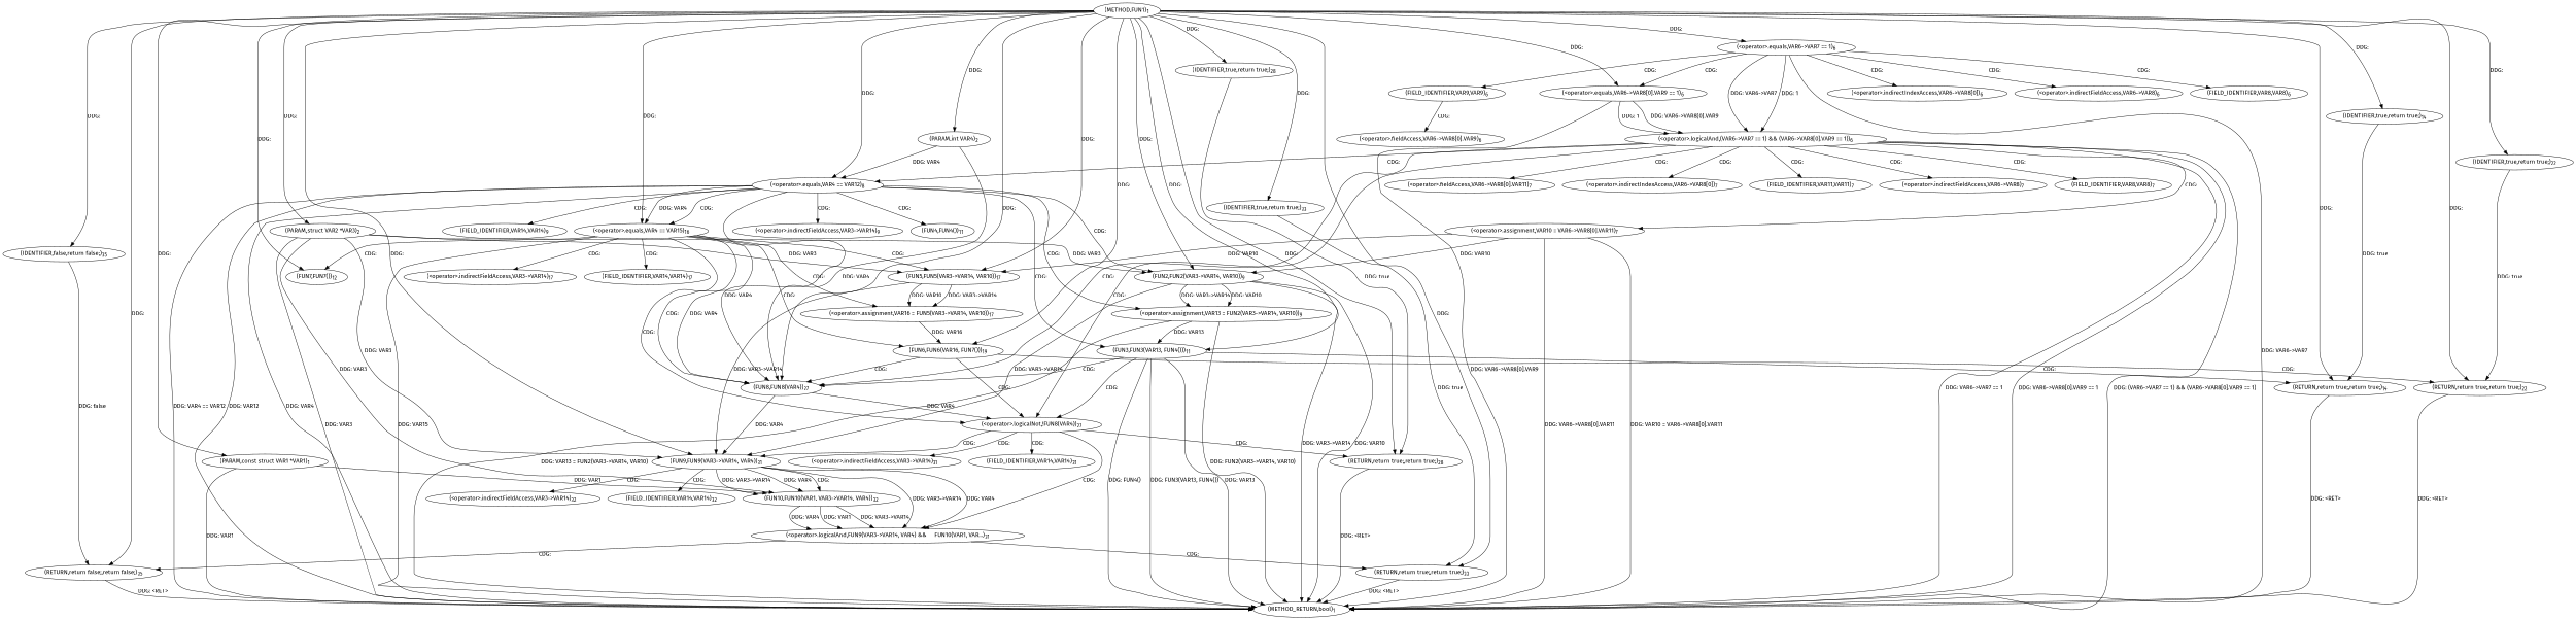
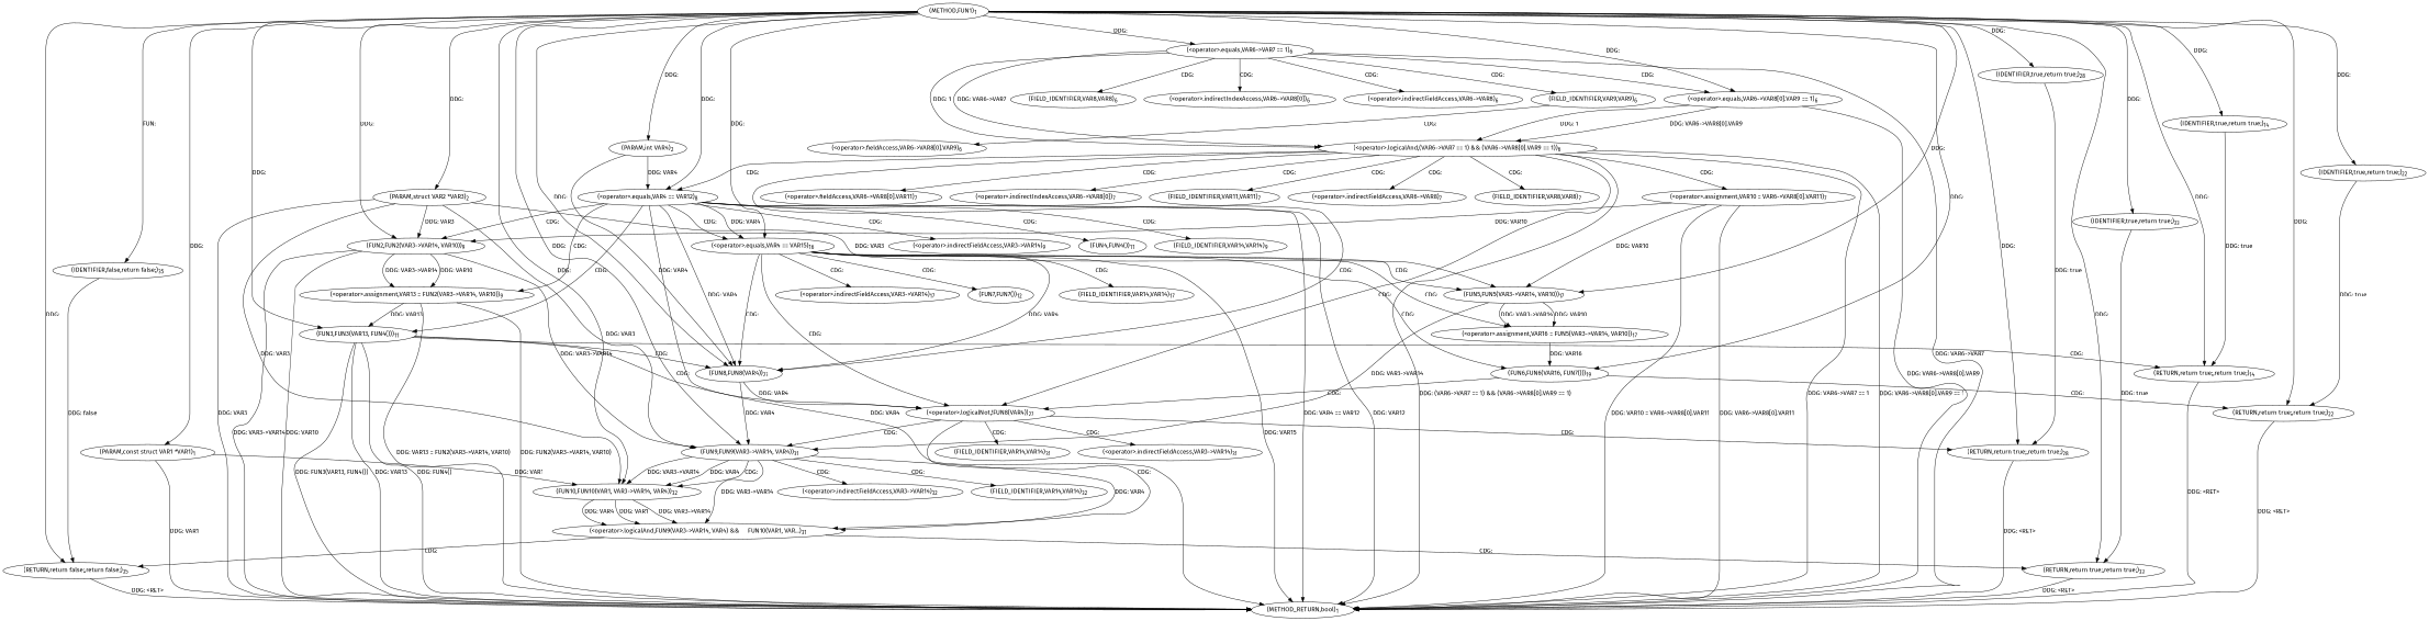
  digraph {
    fontname="Fira Sans"
    node [fontname="Fira Sans"]
    edge [fontname="Fira Sans"]
    n1 [label=<(METHOD,FUN1)<SUB>1</SUB>>]
    n2 [label=<(PARAM,const struct VAR1 *VAR1)<SUB>1</SUB>>]
    n3 [label=<(PARAM,struct VAR2 *VAR3)<SUB>2</SUB>>]
    n4 [label=<(PARAM,int VAR4)<SUB>2</SUB>>]
    n5 [label=<(RETURN,return false;,return false;)<SUB>35</SUB>>]
    n6 [label=<(IDENTIFIER,false,return false;)<SUB>35</SUB>>]
    n7 [label=<(RETURN,return true;,return true;)<SUB>28</SUB>>]
    n8 [label=<(RETURN,return true;,return true;)<SUB>33</SUB>>]
    n9 [label=<(&lt;operator&gt;.equals,VAR6-&gt;VAR7 == 1)<SUB>6</SUB>>]
    n10 [label=<(&lt;operator&gt;.equals,VAR6-&gt;VAR8[0].VAR9 == 1)<SUB>6</SUB>>]
    n11 [label=<(&lt;operator&gt;.equals,VAR4 == VAR12)<SUB>8</SUB>>]
    n12 [label=<(FUN8,FUN8(VAR4))<SUB>27</SUB>>]
    n13 [label=<(IDENTIFIER,true,return true;)<SUB>28</SUB>>]
    n14 [label=<(FUN9,FUN9(VAR3-&gt;VAR14, VAR4))<SUB>31</SUB>>]
    n15 [label=<(FUN10,FUN10(VAR1, VAR3-&gt;VAR14, VAR4))<SUB>32</SUB>>]
    n16 [label=<(IDENTIFIER,true,return true;)<SUB>33</SUB>>]
    n17 [label=<(FUN3,FUN3(VAR13, FUN4()))<SUB>11</SUB>>]
    n18 [label=<(FUN2,FUN2(VAR3-&gt;VAR14, VAR10))<SUB>9</SUB>>]
    n19 [label=<(RETURN,return true;,return true;)<SUB>14</SUB>>]
    n20 [label=<(&lt;operator&gt;.equals,VAR4 == VAR15)<SUB>16</SUB>>]
    n21 [label=<(IDENTIFIER,true,return true;)<SUB>14</SUB>>]
    n22 [label=<(FUN6,FUN6(VAR16, FUN7()))<SUB>19</SUB>>]
    n23 [label=<(FUN5,FUN5(VAR3-&gt;VAR14, VAR10))<SUB>17</SUB>>]
    n24 [label=<(RETURN,return true;,return true;)<SUB>22</SUB>>]
    n25 [label=<(IDENTIFIER,true,return true;)<SUB>22</SUB>>]
    n26 [label=<(METHOD_RETURN,bool)<SUB>1</SUB>>]
    n27 [label=<(&lt;operator&gt;.logicalAnd,(VAR6-&gt;VAR7 == 1) &amp;&amp; (VAR6-&gt;VAR8[0].VAR9 == 1))<SUB>6</SUB>>]
    n28 [label=<(&lt;operator&gt;.indirectIndexAccess,VAR6-&gt;VAR8[0])<SUB>6</SUB>>]
    n29 [label=<(FIELD_IDENTIFIER,VAR9,VAR9)<SUB>6</SUB>>]
    n30 [label=<(&lt;operator&gt;.indirectFieldAccess,VAR6-&gt;VAR8)<SUB>6</SUB>>]
    n31 [label=<(FIELD_IDENTIFIER,VAR8,VAR8)<SUB>6</SUB>>]
    n32 [label=<(&lt;operator&gt;.assignment,VAR13 = FUN2(VAR3-&gt;VAR14, VAR10))<SUB>9</SUB>>]
    n33 [label=<(&lt;operator&gt;.indirectFieldAccess,VAR3-&gt;VAR14)<SUB>9</SUB>>]
    n34 [label=<(FUN4,FUN4())<SUB>11</SUB>>]
    n35 [label=<(FIELD_IDENTIFIER,VAR14,VAR14)<SUB>9</SUB>>]
    n36 [label=<(&lt;operator&gt;.logicalNot,!FUN8(VAR4))<SUB>27</SUB>>]
    n37 [label=<(&lt;operator&gt;.logicalAnd,FUN9(VAR3-&gt;VAR14, VAR4) &amp;&amp; 	    FUN10(VAR1, VAR...)<SUB>31</SUB>>]
    n38 [label=<(&lt;operator&gt;.indirectFieldAccess,VAR3-&gt;VAR14)<SUB>32</SUB>>]
    n39 [label=<(FIELD_IDENTIFIER,VAR14,VAR14)<SUB>32</SUB>>]
    n40 [label=<(&lt;operator&gt;.assignment,VAR16 = FUN5(VAR3-&gt;VAR14, VAR10))<SUB>17</SUB>>]
    n41 [label=<(&lt;operator&gt;.indirectFieldAccess,VAR3-&gt;VAR14)<SUB>17</SUB>>]
    n42 [label=<(FUN7,FUN7())<SUB>12</SUB>>]
    n43 [label=<(FIELD_IDENTIFIER,VAR14,VAR14)<SUB>17</SUB>>]
    n44 [label=<(&lt;operator&gt;.assignment,VAR10 = VAR6-&gt;VAR8[0].VAR11)<SUB>7</SUB>>]
    n45 [label=<(&lt;operator&gt;.fieldAccess,VAR6-&gt;VAR8[0].VAR11)<SUB>7</SUB>>]
    n46 [label=<(&lt;operator&gt;.indirectIndexAccess,VAR6-&gt;VAR8[0])<SUB>7</SUB>>]
    n47 [label=<(FIELD_IDENTIFIER,VAR11,VAR11)<SUB>7</SUB>>]
    n48 [label=<(&lt;operator&gt;.indirectFieldAccess,VAR6-&gt;VAR8)<SUB>7</SUB>>]
    n49 [label=<(FIELD_IDENTIFIER,VAR8,VAR8)<SUB>7</SUB>>]
    n50 [label=<(&lt;operator&gt;.indirectFieldAccess,VAR3-&gt;VAR14)<SUB>31</SUB>>]
    n51 [label=<(FIELD_IDENTIFIER,VAR14,VAR14)<SUB>31</SUB>>]
    n52 [label=<(&lt;operator&gt;.fieldAccess,VAR6-&gt;VAR8[0].VAR9)<SUB>6</SUB>>]
    n1 -> n2 [label="DDG: "]
    n1 -> n3 [label="DDG: "]
    n1 -> n4 [label="DDG: "]
    n1 -> n5 [label="DDG: "]
-   n1 -> n6 [label="DDG: "]
+   n1 -> n6 [label="FUN: "]
    n1 -> n7 [label="DDG: "]
    n1 -> n8 [label="DDG: "]
    n1 -> n9 [label="DDG: "]
    n1 -> n10 [label="DDG: "]
    n1 -> n11 [label="DDG: "]
    n1 -> n12 [label="DDG: "]
    n1 -> n13 [label="DDG: "]
    n1 -> n14 [label="DDG: "]
-   n1 -> n42 [label="DDG: "]
+   n1 -> n15 [label="DDG: "]
    n1 -> n16 [label="DDG: "]
    n1 -> n17 [label="DDG: "]
    n1 -> n18 [label="DDG: "]
    n1 -> n19 [label="DDG: "]
    n1 -> n20 [label="DDG: "]
    n1 -> n21 [label="DDG: "]
    n1 -> n22 [label="DDG: "]
    n1 -> n23 [label="DDG: "]
    n1 -> n24 [label="DDG: "]
    n1 -> n25 [label="DDG: "]
    n2 -> n15 [label="DDG: VAR1"]
    n2 -> n26 [label="DDG: VAR1"]
    n3 -> n14 [label="DDG: VAR3"]
    n3 -> n15 [label="DDG: VAR3"]
    n3 -> n18 [label="DDG: VAR3"]
    n3 -> n23 [label="DDG: VAR3"]
    n3 -> n26 [label="DDG: VAR3"]
    n4 -> n11 [label="DDG: VAR4"]
    n4 -> n12 [label="DDG: VAR4"]
    n5 -> n26 [label="DDG: &lt;RET&gt;"]
    n6 -> n5 [label="DDG: false"]
    n7 -> n26 [label="DDG: &lt;RET&gt;"]
    n8 -> n26 [label="DDG: &lt;RET&gt;"]
    n9 -> n10 [label="CDG: "]
    n9 -> n26 [label="DDG: VAR6-&gt;VAR7"]
    n9 -> n27 [label="DDG: VAR6-&gt;VAR7"]
    n9 -> n27 [label="DDG: 1"]
    n9 -> n28 [label="CDG: "]
    n9 -> n29 [label="CDG: "]
    n9 -> n30 [label="CDG: "]
    n9 -> n31 [label="CDG: "]
    n10 -> n26 [label="DDG: VAR6-&gt;VAR8[0].VAR9"]
    n10 -> n27 [label="DDG: VAR6-&gt;VAR8[0].VAR9"]
    n10 -> n27 [label="DDG: 1"]
    n11 -> n12 [label="DDG: VAR4"]
    n11 -> n17 [label="CDG: "]
    n11 -> n18 [label="CDG: "]
    n11 -> n20 [label="DDG: VAR4"]
    n11 -> n20 [label="CDG: "]
    n11 -> n26 [label="DDG: VAR4"]
    n11 -> n26 [label="DDG: VAR4 == VAR12"]
    n11 -> n26 [label="DDG: VAR12"]
    n11 -> n32 [label="CDG: "]
    n11 -> n33 [label="CDG: "]
    n11 -> n34 [label="CDG: "]
    n11 -> n35 [label="CDG: "]
    n12 -> n14 [label="DDG: VAR4"]
    n12 -> n36 [label="DDG: VAR4"]
    n13 -> n7 [label="DDG: true"]
    n14 -> n15 [label="DDG: VAR3-&gt;VAR14"]
    n14 -> n15 [label="DDG: VAR4"]
    n14 -> n15 [label="CDG: "]
    n14 -> n37 [label="DDG: VAR3-&gt;VAR14"]
    n14 -> n37 [label="DDG: VAR4"]
    n14 -> n38 [label="CDG: "]
    n14 -> n39 [label="CDG: "]
    n15 -> n37 [label="DDG: VAR1"]
    n15 -> n37 [label="DDG: VAR3-&gt;VAR14"]
    n15 -> n37 [label="DDG: VAR4"]
    n16 -> n8 [label="DDG: true"]
    n17 -> n12 [label="CDG: "]
    n17 -> n19 [label="CDG: "]
    n17 -> n26 [label="DDG: VAR13"]
    n17 -> n26 [label="DDG: FUN4()"]
    n17 -> n26 [label="DDG: FUN3(VAR13, FUN4())"]
    n17 -> n36 [label="CDG: "]
    n18 -> n14 [label="DDG: VAR3-&gt;VAR14"]
    n18 -> n26 [label="DDG: VAR3-&gt;VAR14"]
    n18 -> n26 [label="DDG: VAR10"]
    n18 -> n32 [label="DDG: VAR3-&gt;VAR14"]
    n18 -> n32 [label="DDG: VAR10"]
    n19 -> n26 [label="DDG: &lt;RET&gt;"]
    n20 -> n12 [label="DDG: VAR4"]
    n20 -> n12 [label="CDG: "]
    n20 -> n22 [label="CDG: "]
    n20 -> n23 [label="CDG: "]
    n20 -> n26 [label="DDG: VAR15"]
    n20 -> n36 [label="CDG: "]
    n20 -> n40 [label="CDG: "]
    n20 -> n41 [label="CDG: "]
    n20 -> n42 [label="CDG: "]
    n20 -> n43 [label="CDG: "]
    n21 -> n19 [label="DDG: true"]
-   n22 -> n12 [label="CDG: "]
    n22 -> n24 [label="CDG: "]
    n22 -> n36 [label="CDG: "]
    n23 -> n14 [label="DDG: VAR3-&gt;VAR14"]
    n23 -> n40 [label="DDG: VAR3-&gt;VAR14"]
    n23 -> n40 [label="DDG: VAR10"]
    n24 -> n26 [label="DDG: &lt;RET&gt;"]
    n25 -> n24 [label="DDG: true"]
    n27 -> n11 [label="CDG: "]
    n27 -> n12 [label="CDG: "]
    n27 -> n26 [label="DDG: VAR6-&gt;VAR7 == 1"]
    n27 -> n26 [label="DDG: VAR6-&gt;VAR8[0].VAR9 == 1"]
    n27 -> n26 [label="DDG: (VAR6-&gt;VAR7 == 1) &amp;&amp; (VAR6-&gt;VAR8[0].VAR9 == 1)"]
    n27 -> n36 [label="CDG: "]
    n27 -> n44 [label="CDG: "]
    n27 -> n45 [label="CDG: "]
    n27 -> n46 [label="CDG: "]
    n27 -> n47 [label="CDG: "]
    n27 -> n48 [label="CDG: "]
    n27 -> n49 [label="CDG: "]
    n29 -> n52 [label="CDG: "]
    n32 -> n17 [label="DDG: VAR13"]
    n32 -> n26 [label="DDG: FUN2(VAR3-&gt;VAR14, VAR10)"]
    n32 -> n26 [label="DDG: VAR13 = FUN2(VAR3-&gt;VAR14, VAR10)"]
    n36 -> n7 [label="CDG: "]
    n36 -> n14 [label="CDG: "]
    n36 -> n37 [label="CDG: "]
    n36 -> n50 [label="CDG: "]
    n36 -> n51 [label="CDG: "]
    n37 -> n5 [label="CDG: "]
    n37 -> n8 [label="CDG: "]
    n40 -> n22 [label="DDG: VAR16"]
    n44 -> n18 [label="DDG: VAR10"]
    n44 -> n23 [label="DDG: VAR10"]
    n44 -> n26 [label="DDG: VAR6-&gt;VAR8[0].VAR11"]
    n44 -> n26 [label="DDG: VAR10 = VAR6-&gt;VAR8[0].VAR11"]
  }
